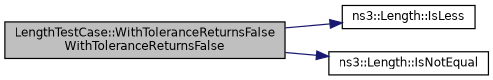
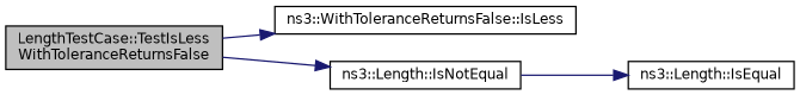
  digraph {
    rankdir=LR
    node [color=black fillcolor=white fontname=Helvetica fontsize=10 shape=record style=filled]
    edge [color=midnightblue fontname=Helvetica fontsize=10 labelfontname=Helvetica labelfontsize=10 style=solid]
-   n1 [fillcolor=grey75 fontcolor=black height=0.2 label="LengthTestCase::WithToleranceReturnsFalse\lWithToleranceReturnsFalse" width=0.4]
-   n2 [height=0.2 label="ns3::Length::IsLess" width=0.4]
+   n1 [fillcolor=grey75 fontcolor=black height=0.2 label="LengthTestCase::TestIsLess\lWithToleranceReturnsFalse" width=0.4]
+   n2 [height=0.2 label="ns3::WithToleranceReturnsFalse::IsLess" width=0.4]
    n3 [height=0.2 label="ns3::Length::IsNotEqual" width=0.4]
+   n4 [height=0.2 label="ns3::Length::IsEqual" width=0.4]
    n1 -> n2
    n1 -> n3
+   n3 -> n4
  }
